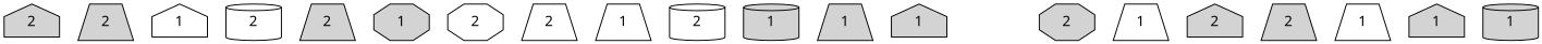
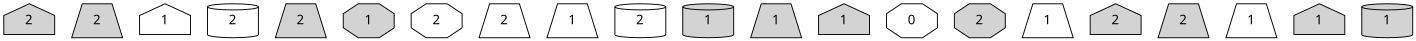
  digraph {
    compound=true
    fontname="Noto Sans"
    node [style=filled fillcolor=lightgrey shape=trapezium fontname="Noto Sans"]
    n1 [label=2 shape=house]
    n2 [label=2]
    n3 [label=1 fillcolor=white shape=house]
    n4 [label=2 fillcolor=white shape=cylinder]
    n5 [label=2]
    n6 [label=1 shape=octagon]
    n7 [label=2 fillcolor=white shape=octagon]
    n8 [label=2 fillcolor=white]
    n9 [label=1 fillcolor=white]
    n10 [label=2 fillcolor=white shape=cylinder]
    n11 [label=1 shape=cylinder]
    n12 [label=1]
    n13 [label=1 shape=house]
+   n14 [label=0 fillcolor=white shape=octagon]
    n15 [label=2 shape=octagon]
    n16 [label=1 fillcolor=white]
    n17 [label=2 shape=house]
    n18 [label=2]
    n19 [label=1 fillcolor=white]
    n20 [label=1 shape=house]
    n21 [label=1 shape=cylinder]
  }
